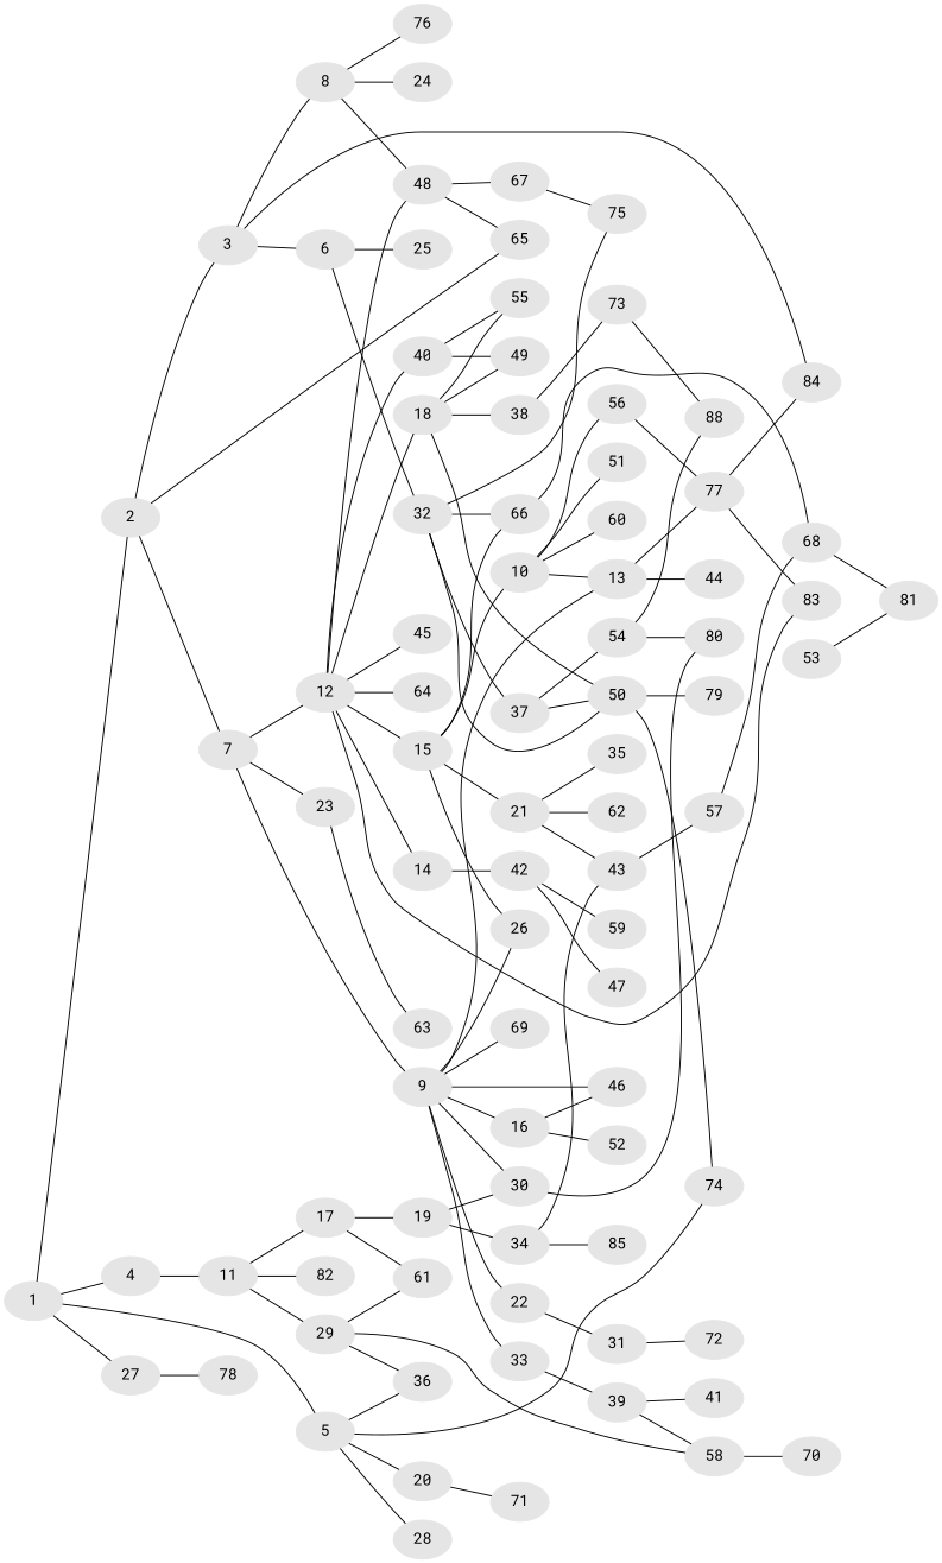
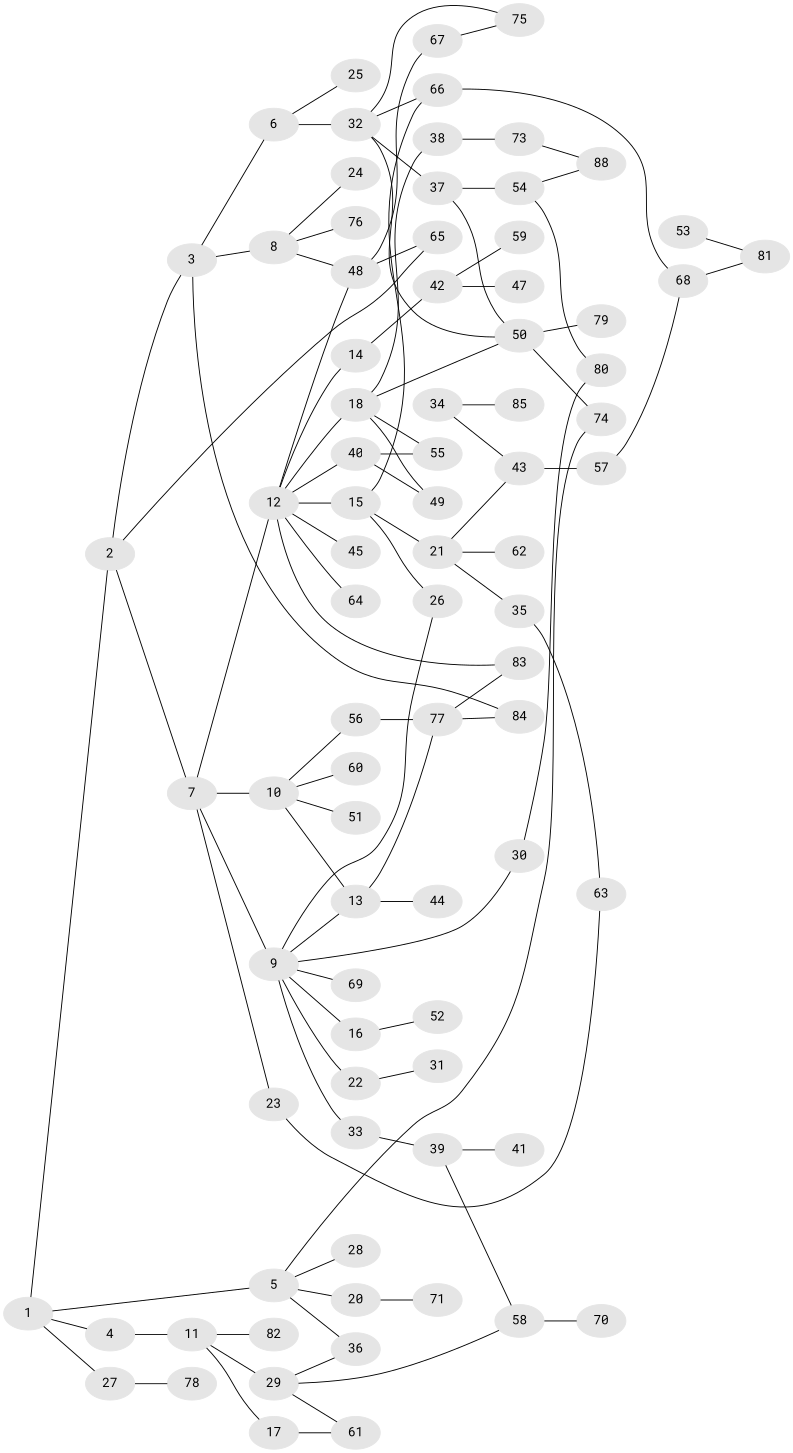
  graph {
    fontname="Roboto Mono"
    rankdir=LR
    node [color=gray90 fontname="Roboto Mono" style=filled]
    edge [fontname="Roboto Mono"]
    1
    2
    4
    5
    27
    3
    7
    65
    11
    20
    28
    36
    74
    78
    6
    8
    84
    9
    10
    12
    23
    25
    32
    24
    48
    76
    17
    29
    82
    71
    35
    63
    66
    50
    37
    75
    13
    16
    22
    26
    30
    33
-   46
    69
    51
    56
    60
    14
    15
    18
    40
    45
    64
    83
    67
    44
    77
    52
    31
    80
    39
-   19
    61
    58
    42
    21
    38
    49
    55
    47
    59
    43
    62
    53
    81
    68
    34
    73
    79
    85
    57
-   72
    70
    54
    41
    n86 [label=88]
    1 -- 2
    1 -- 4
    1 -- 5
    1 -- 27
    2 -- 3
    2 -- 7
    2 -- 65
    4 -- 11
    5 -- 20
    5 -- 28
    5 -- 36
    5 -- 74
    27 -- 78
    3 -- 6
    3 -- 8
    3 -- 84
    7 -- 9
-   15 -- 10
+   7 -- 10
    7 -- 12
    7 -- 23
    11 -- 17
    11 -- 29
    11 -- 82
    20 -- 71
    6 -- 25
    6 -- 32
    8 -- 24
    8 -- 48
    8 -- 76
    9 -- 13
    9 -- 16
    9 -- 22
    9 -- 26
    9 -- 30
    9 -- 33
-   9 -- 46
    9 -- 69
    10 -- 13
    10 -- 51
    10 -- 56
    10 -- 60
    12 -- 48
    12 -- 14
    12 -- 15
    12 -- 18
    12 -- 40
    12 -- 45
    12 -- 64
    12 -- 83
    23 -- 63
    32 -- 66
    32 -- 50
    32 -- 37
    32 -- 75
    48 -- 65
    48 -- 67
-   17 -- 19
    17 -- 61
    29 -- 36
    29 -- 61
    29 -- 58
+   35 -- 63
    66 -- 68
    50 -- 74
    50 -- 79
    37 -- 50
    37 -- 54
    13 -- 44
    13 -- 77
-   16 -- 46
    16 -- 52
    22 -- 31
    30 -- 80
    33 -- 39
    56 -- 77
    14 -- 42
    15 -- 66
    15 -- 26
    15 -- 21
    18 -- 50
    18 -- 38
    18 -- 49
    18 -- 55
    40 -- 49
    40 -- 55
    67 -- 75
    77 -- 84
    77 -- 83
-   31 -- 72
    39 -- 58
    39 -- 41
-   19 -- 30
-   19 -- 34
    58 -- 70
    42 -- 47
    42 -- 59
    21 -- 35
    21 -- 43
    21 -- 62
    38 -- 73
    43 -- 57
    53 -- 81
    68 -- 81
    34 -- 43
    34 -- 85
    73 -- n86
    57 -- 68
    54 -- 80
    54 -- n86
  }
